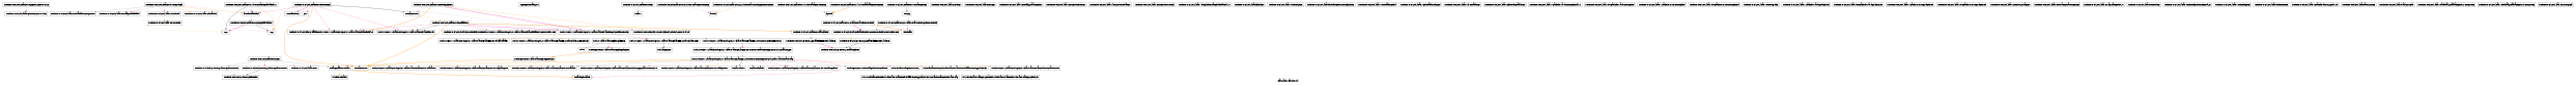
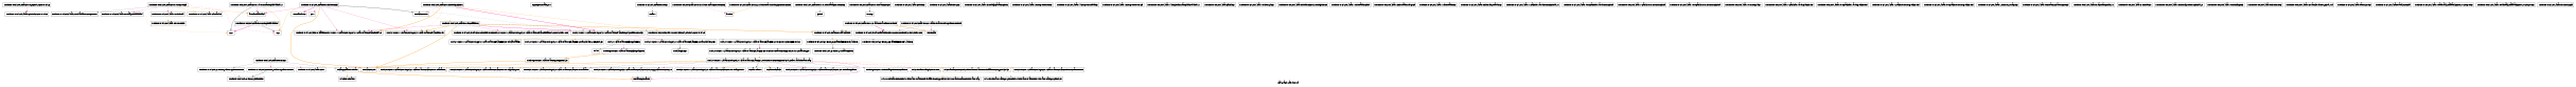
  digraph {
    label="Call graph: pair_born.ll"
    node [shape=record]
    edge [color=darkorange style=solid]
    n1 [label="{_ZN9LAMMPS_NS8PairBornC2EPNS_6LAMMPSE}"]
    n2 [label="{_ZN9LAMMPS_NS4PairC2EPNS_6LAMMPSE}"]
    n3 [label="{_ZN9LAMMPS_NS8PairBornD2Ev}"]
    n4 [label="{_ZN9LAMMPS_NS6Memory7destroyIiEEvRPPT_}"]
    n5 [label="{_ZN9LAMMPS_NS6Memory7destroyIdEEvRPPT_}"]
    n6 [label="{__clang_call_terminate}"]
    n7 [label="{_ZN9LAMMPS_NS4PairD2Ev}"]
    n8 [label="{_ZN9LAMMPS_NS6Memory5sfreeEPv}"]
    n9 [label="{__cxa_begin_catch}"]
    n10 [label="{_ZSt9terminatev}"]
    n11 [label="{__gxx_personality_v0}"]
    n12 [label="{_ZN9LAMMPS_NS8PairBornD0Ev}"]
    n13 [label="{_ZdlPv}"]
    n14 [label="{_ZN9LAMMPS_NS8PairBorn7computeEii}"]
    n15 [label="{_ZN9LAMMPS_NS4Pair7ev_initEiii}"]
    n16 [label="{_ZNK9LAMMPS_NS4Pair6sbmaskEi}"]
    n17 [label="{llvm.fmuladd.f64}"]
    n18 [label="{_ZN9LAMMPS_NS4Pair20virial_fdotr_computeEv}"]
    n19 [label="{sqrt}"]
    n20 [label="{exp}"]
    n21 [label="{_ZN9LAMMPS_NS4Pair8ev_tallyEiiiidddddd}"]
    n22 [label="{_ZN9LAMMPS_NS4Pair8ev_unsetEv}"]
    n23 [label="{_ZN9LAMMPS_NS8PairBorn6singleEiiiidddRd}"]
    n24 [label="{_ZN9LAMMPS_NS8PairBorn8allocateEv}"]
    n25 [label="{_ZN9LAMMPS_NS6Memory6createIiEEPPT_RS4_iiPKc}"]
    n26 [label="{_ZN9LAMMPS_NS6Memory6createIdEEPPT_RS4_iiPKc}"]
    n27 [label="{_ZN9LAMMPS_NS6Memory7smallocElPKc}"]
    n28 [label="{_ZN9LAMMPS_NS5utils6boundsIiEEvPKciRKNSt7__cxx1112basic_stringIcSt11char_traitsIcESaIcEEEllRT_SD_PNS_5ErrorE}"]
    n29 [label="{_ZN9LAMMPS_NS8PairBorn8init_oneEii}"]
    n30 [label="{_ZNSaIcEC1Ev}"]
    n31 [label="{_ZNSt7__cxx1112basic_stringIcSt11char_traitsIcESaIcEEC2IS3_EEPKcRKS3_}"]
    n32 [label="{_ZN9LAMMPS_NS5Error3allERKNSt7__cxx1112basic_stringIcSt11char_traitsIcESaIcEEEiS8_}"]
    n33 [label="{_ZNSt7__cxx1112basic_stringIcSt11char_traitsIcESaIcEED1Ev}"]
    n34 [label="{_ZNSaIcED1Ev}"]
    n35 [label="{MPI_Allreduce}"]
    n36 [label="{pow}"]
    n37 [label="{_ZNSt7__cxx1112basic_stringIcSt11char_traitsIcESaIcEE13_M_local_dataEv}"]
    n38 [label="{_ZNSt7__cxx1112basic_stringIcSt11char_traitsIcESaIcEE12_Alloc_hiderC1EPcRKS3_}"]
    n39 [label="{_ZNSt11char_traitsIcE6lengthEPKc}"]
    n40 [label="{_ZNSt7__cxx1112basic_stringIcSt11char_traitsIcESaIcEE12_M_constructIPKcEEvT_S8_}"]
    n41 [label="{_ZNSt7__cxx1112basic_stringIcSt11char_traitsIcESaIcEE12_Alloc_hiderD2Ev}"]
    n42 [label="{_ZN9LAMMPS_NS8PairBorn5coeffEiPPc}"]
    n43 [label="{_ZN9__gnu_cxx11char_traitsIcE6lengthEPKc}"]
    n44 [label="{strlen}"]
    n45 [label="{_ZNSt7__cxx1112basic_stringIcSt11char_traitsIcESaIcEE16_M_construct_auxIPKcEEvT_S8_St12__false_type}"]
    n46 [label="{_ZNSaIcED2Ev}"]
    n47 [label="{_ZN9LAMMPS_NS8PairBorn8settingsEiPPc}"]
    n48 [label="{_ZN9LAMMPS_NS5utils7numericEPKciS2_bPNS_6LAMMPSE}"]
    n49 [label="{_ZN9__gnu_cxx11char_traitsIcE2eqERKcS3_}"]
    n50 [label="{_ZNSt7__cxx1112basic_stringIcSt11char_traitsIcESaIcEE12_M_constructIPKcEEvT_S8_St20forward_iterator_tag}"]
    n51 [label="{_ZN9LAMMPS_NS8PairBorn13write_restartEP8_IO_FILE}"]
    n52 [label="{fwrite}"]
    n53 [label="{_ZN9LAMMPS_NS8PairBorn12read_restartEP8_IO_FILE}"]
    n54 [label="{_ZN9LAMMPS_NS5utils6sfreadEPKciPvmmP8_IO_FILES2_PNS_5ErrorE}"]
    n55 [label="{MPI_Bcast}"]
    n56 [label="{_ZN9LAMMPS_NS8PairBorn22write_restart_settingsEP8_IO_FILE}"]
    n57 [label="{_ZN9LAMMPS_NS8PairBorn21read_restart_settingsEP8_IO_FILE}"]
    n58 [label="{_ZN9LAMMPS_NS8PairBorn10write_dataEP8_IO_FILE}"]
    n59 [label="{fprintf}"]
-   n60 [label="{_ZN9LAMMPS_NS8PairBorn14write_data_allEP8_IO_FILE}"]
    n61 [label="{_ZN9LAMMPS_NS8PairBorn11born_matrixEiiiidddRdS1_}"]
    n62 [label="{_ZN9LAMMPS_NS8PairBorn7extractEPKcRi}"]
    n63 [label="{strcmp}"]
    n64 [label="{_ZN9LAMMPS_NS4Pair6reinitEv}"]
    n65 [label="{_ZN9LAMMPS_NS4Pair5setupEv}"]
    n66 [label="{_ZN9LAMMPS_NS4Pair13modify_paramsEiPPc}"]
    n67 [label="{_ZN9LAMMPS_NS4Pair13compute_innerEv}"]
    n68 [label="{_ZN9LAMMPS_NS4Pair14compute_middleEv}"]
    n69 [label="{_ZN9LAMMPS_NS4Pair13compute_outerEii}"]
    n70 [label="{_ZN9LAMMPS_NS4Pair14single_hessianEiiiidPdddRdS1_}"]
    n71 [label="{_ZN9LAMMPS_NS4Pair6finishEv}"]
    n72 [label="{_ZN9LAMMPS_NS4Pair10init_styleEv}"]
    n73 [label="{_ZN9LAMMPS_NS4Pair9init_listEiPNS_9NeighListE}"]
    n74 [label="{_ZN9LAMMPS_NS4Pair11init_tablesEdPd}"]
    n75 [label="{_ZN9LAMMPS_NS4Pair16init_tables_dispEd}"]
    n76 [label="{_ZN9LAMMPS_NS4Pair11free_tablesEv}"]
    n77 [label="{_ZN9LAMMPS_NS4Pair16free_disp_tablesEv}"]
    n78 [label="{_ZN9LAMMPS_NS4Pair17pack_forward_commEiPiPdiS1_}"]
    n79 [label="{_ZN9LAMMPS_NS4Pair19unpack_forward_commEiiPd}"]
    n80 [label="{_ZN9LAMMPS_NS4Pair17pack_reverse_commEiiPd}"]
    n81 [label="{_ZN9LAMMPS_NS4Pair19unpack_reverse_commEiPiPd}"]
    n82 [label="{_ZN9LAMMPS_NS4Pair10reset_gridEv}"]
    n83 [label="{_ZN9LAMMPS_NS4Pair17pack_forward_gridEiPviPi}"]
    n84 [label="{_ZN9LAMMPS_NS4Pair19unpack_forward_gridEiPviPi}"]
    n85 [label="{_ZN9LAMMPS_NS4Pair17pack_reverse_gridEiPviPi}"]
    n86 [label="{_ZN9LAMMPS_NS4Pair19unpack_reverse_gridEiPviPi}"]
    n87 [label="{_ZN9LAMMPS_NS4Pair12memory_usageEv}"]
    n88 [label="{_ZN9LAMMPS_NS4Pair15extract_peratomEPKcRi}"]
    n89 [label="{_ZN9LAMMPS_NS4Pair8swap_eamEPdPS1_}"]
    n90 [label="{_ZN9LAMMPS_NS4Pair8reset_dtEv}"]
    n91 [label="{_ZN9LAMMPS_NS4Pair15min_xf_pointersEiPPdS2_}"]
    n92 [label="{_ZN9LAMMPS_NS4Pair10min_xf_getEi}"]
    n93 [label="{_ZN9LAMMPS_NS4Pair9min_x_setEi}"]
    n94 [label="{_ZN9LAMMPS_NS4Pair16transfer_historyEPdS1_ii}"]
    n95 [label="{_ZN9LAMMPS_NS4Pair8atom2cutEi}"]
    n96 [label="{_ZN9LAMMPS_NS4Pair9radii2cutEdd}"]
    n97 [label="{_ZN9LAMMPS_NS4Pair18add_tally_callbackEPNS_7ComputeE}"]
    n98 [label="{_ZN9LAMMPS_NS4Pair18del_tally_callbackEPNS_7ComputeE}"]
    n99 [label="{_ZN9LAMMPS_NS4Pair8ev_setupEiii}"]
    n100 [label="{_ZN9__gnu_cxx17__is_null_pointerIKcEEbPT_}"]
    n101 [label="{_ZSt19__throw_logic_errorPKc}"]
    n102 [label="{_ZSt8distanceIPKcENSt15iterator_traitsIT_E15difference_typeES3_S3_}"]
    n103 [label="{_ZNSt7__cxx1112basic_stringIcSt11char_traitsIcESaIcEE9_M_createERmm}"]
    n104 [label="{_ZNSt7__cxx1112basic_stringIcSt11char_traitsIcESaIcEE7_M_dataEPc}"]
    n105 [label="{_ZNSt7__cxx1112basic_stringIcSt11char_traitsIcESaIcEE11_M_capacityEm}"]
    n106 [label="{_ZNKSt7__cxx1112basic_stringIcSt11char_traitsIcESaIcEE7_M_dataEv}"]
    n107 [label="{_ZNSt7__cxx1112basic_stringIcSt11char_traitsIcESaIcEE13_S_copy_charsEPcPKcS7_}"]
    n108 [label="{_ZNSt7__cxx1112basic_stringIcSt11char_traitsIcESaIcEE10_M_disposeEv}"]
    n109 [label="{__cxa_rethrow}"]
    n110 [label="{__cxa_end_catch}"]
    n111 [label="{_ZNSt7__cxx1112basic_stringIcSt11char_traitsIcESaIcEE13_M_set_lengthEm}"]
    n112 [label="{_ZSt19__iterator_categoryIPKcENSt15iterator_traitsIT_E17iterator_categoryERKS3_}"]
    n113 [label="{_ZSt10__distanceIPKcENSt15iterator_traitsIT_E15difference_typeES3_S3_St26random_access_iterator_tag}"]
    n1 -> n2 [color=deeppink]
    n3 -> n4 [color=gray40]
    n3 -> n5 [color=deeppink]
    n3 -> n6 [color=gray40]
    n3 -> n7 [color=deeppink style=dashed]
    n4 -> n8 [color=gray40 style=dashed]
    n5 -> n8 [color=gray40 style=bold]
    n6 -> n9 [style=bold]
    n6 -> n10
    n12 -> n13 [color=gray40]
    n14 -> n15 [color=deeppink]
    n14 -> n16
    n14 -> n17
    n14 -> n18 [color=gray40]
    n14 -> n19 [style=dashed]
    n14 -> n20 [color=deeppink style=dashed]
    n14 -> n21 [color=deeppink]
    n15 -> n22 [style=dashed]
    n17 -> n23 [color=gray40 style=dashed]
    n23 -> n19 [color=deeppink style=bold]
    n23 -> n20 [color=gray40 style=bold]
    n24 -> n25 [color=gray40 style=dashed]
    n24 -> n26 [style=dashed]
-   n25 -> n27 [color=deeppink style=bold]
    n26 -> n27 [color=gray40 style=bold]
    n29 -> n17 [color=deeppink]
    n29 -> n20
    n29 -> n30 [style=bold]
    n29 -> n31 [color=gray40 style=dashed]
    n29 -> n32 [color=deeppink]
    n29 -> n33 [color=deeppink]
    n29 -> n34 [color=gray40 style=bold]
    n29 -> n35 [color=deeppink style=bold]
    n29 -> n36 [color=deeppink style=dashed]
    n31 -> n37
    n31 -> n38 [style=dashed]
    n31 -> n39 [style=dashed]
    n31 -> n40 [color=gray40 style=dashed]
    n31 -> n41 [color=deeppink]
    n34 -> n42 [style=dashed]
    n39 -> n43 [color=deeppink]
    n39 -> n44 [color=gray40]
    n40 -> n45 [color=deeppink style=bold]
    n41 -> n46 [color=gray40 style=bold]
    n42 -> n24 [style=bold]
    n42 -> n28 [color=deeppink]
    n42 -> n30 [style=bold]
    n42 -> n31 [color=deeppink style=bold]
    n42 -> n32 [color=deeppink]
-   n42 -> n33 [color=gray40 style=bold]
+   n42 -> n33 [style=bold]
    n42 -> n48 [color=gray40 style=dashed]
    n43 -> n49 [style=bold]
    n45 -> n50 [style=dashed]
    n47 -> n31 [color=deeppink style=bold]
    n47 -> n32 [style=bold]
    n47 -> n33 [style=dashed]
    n47 -> n34 [color=deeppink style=dashed]
    n47 -> n48
    n49 -> n30 [style=bold]
    n50 -> n6
    n50 -> n9 [color=deeppink]
    n50 -> n100 [color=gray40]
    n50 -> n101 [color=deeppink style=dashed]
    n50 -> n102 [style=dashed]
    n50 -> n103 [style=dashed]
    n50 -> n104
    n50 -> n105
    n50 -> n106 [color=gray40]
    n50 -> n107 [color=deeppink style=dashed]
    n50 -> n108
    n50 -> n109 [color=gray40 style=bold]
    n50 -> n110
    n50 -> n111 [color=deeppink]
    n51 -> n52 [color=deeppink style=dashed]
    n53 -> n24 [style=dashed]
    n53 -> n54 [color=deeppink style=bold]
    n53 -> n55 [style=bold]
    n56 -> n52
    n57 -> n54 [color=gray40]
    n57 -> n55 [color=deeppink]
    n58 -> n59 [color=gray40 style=dashed]
-   n60 -> n59 [style=bold]
    n61 -> n17 [color=deeppink]
    n61 -> n19 [color=gray40 style=bold]
    n61 -> n20
    n62 -> n63 [color=gray40 style=bold]
    n102 -> n112 [color=gray40 style=dashed]
    n102 -> n113 [style=dashed]
  }
